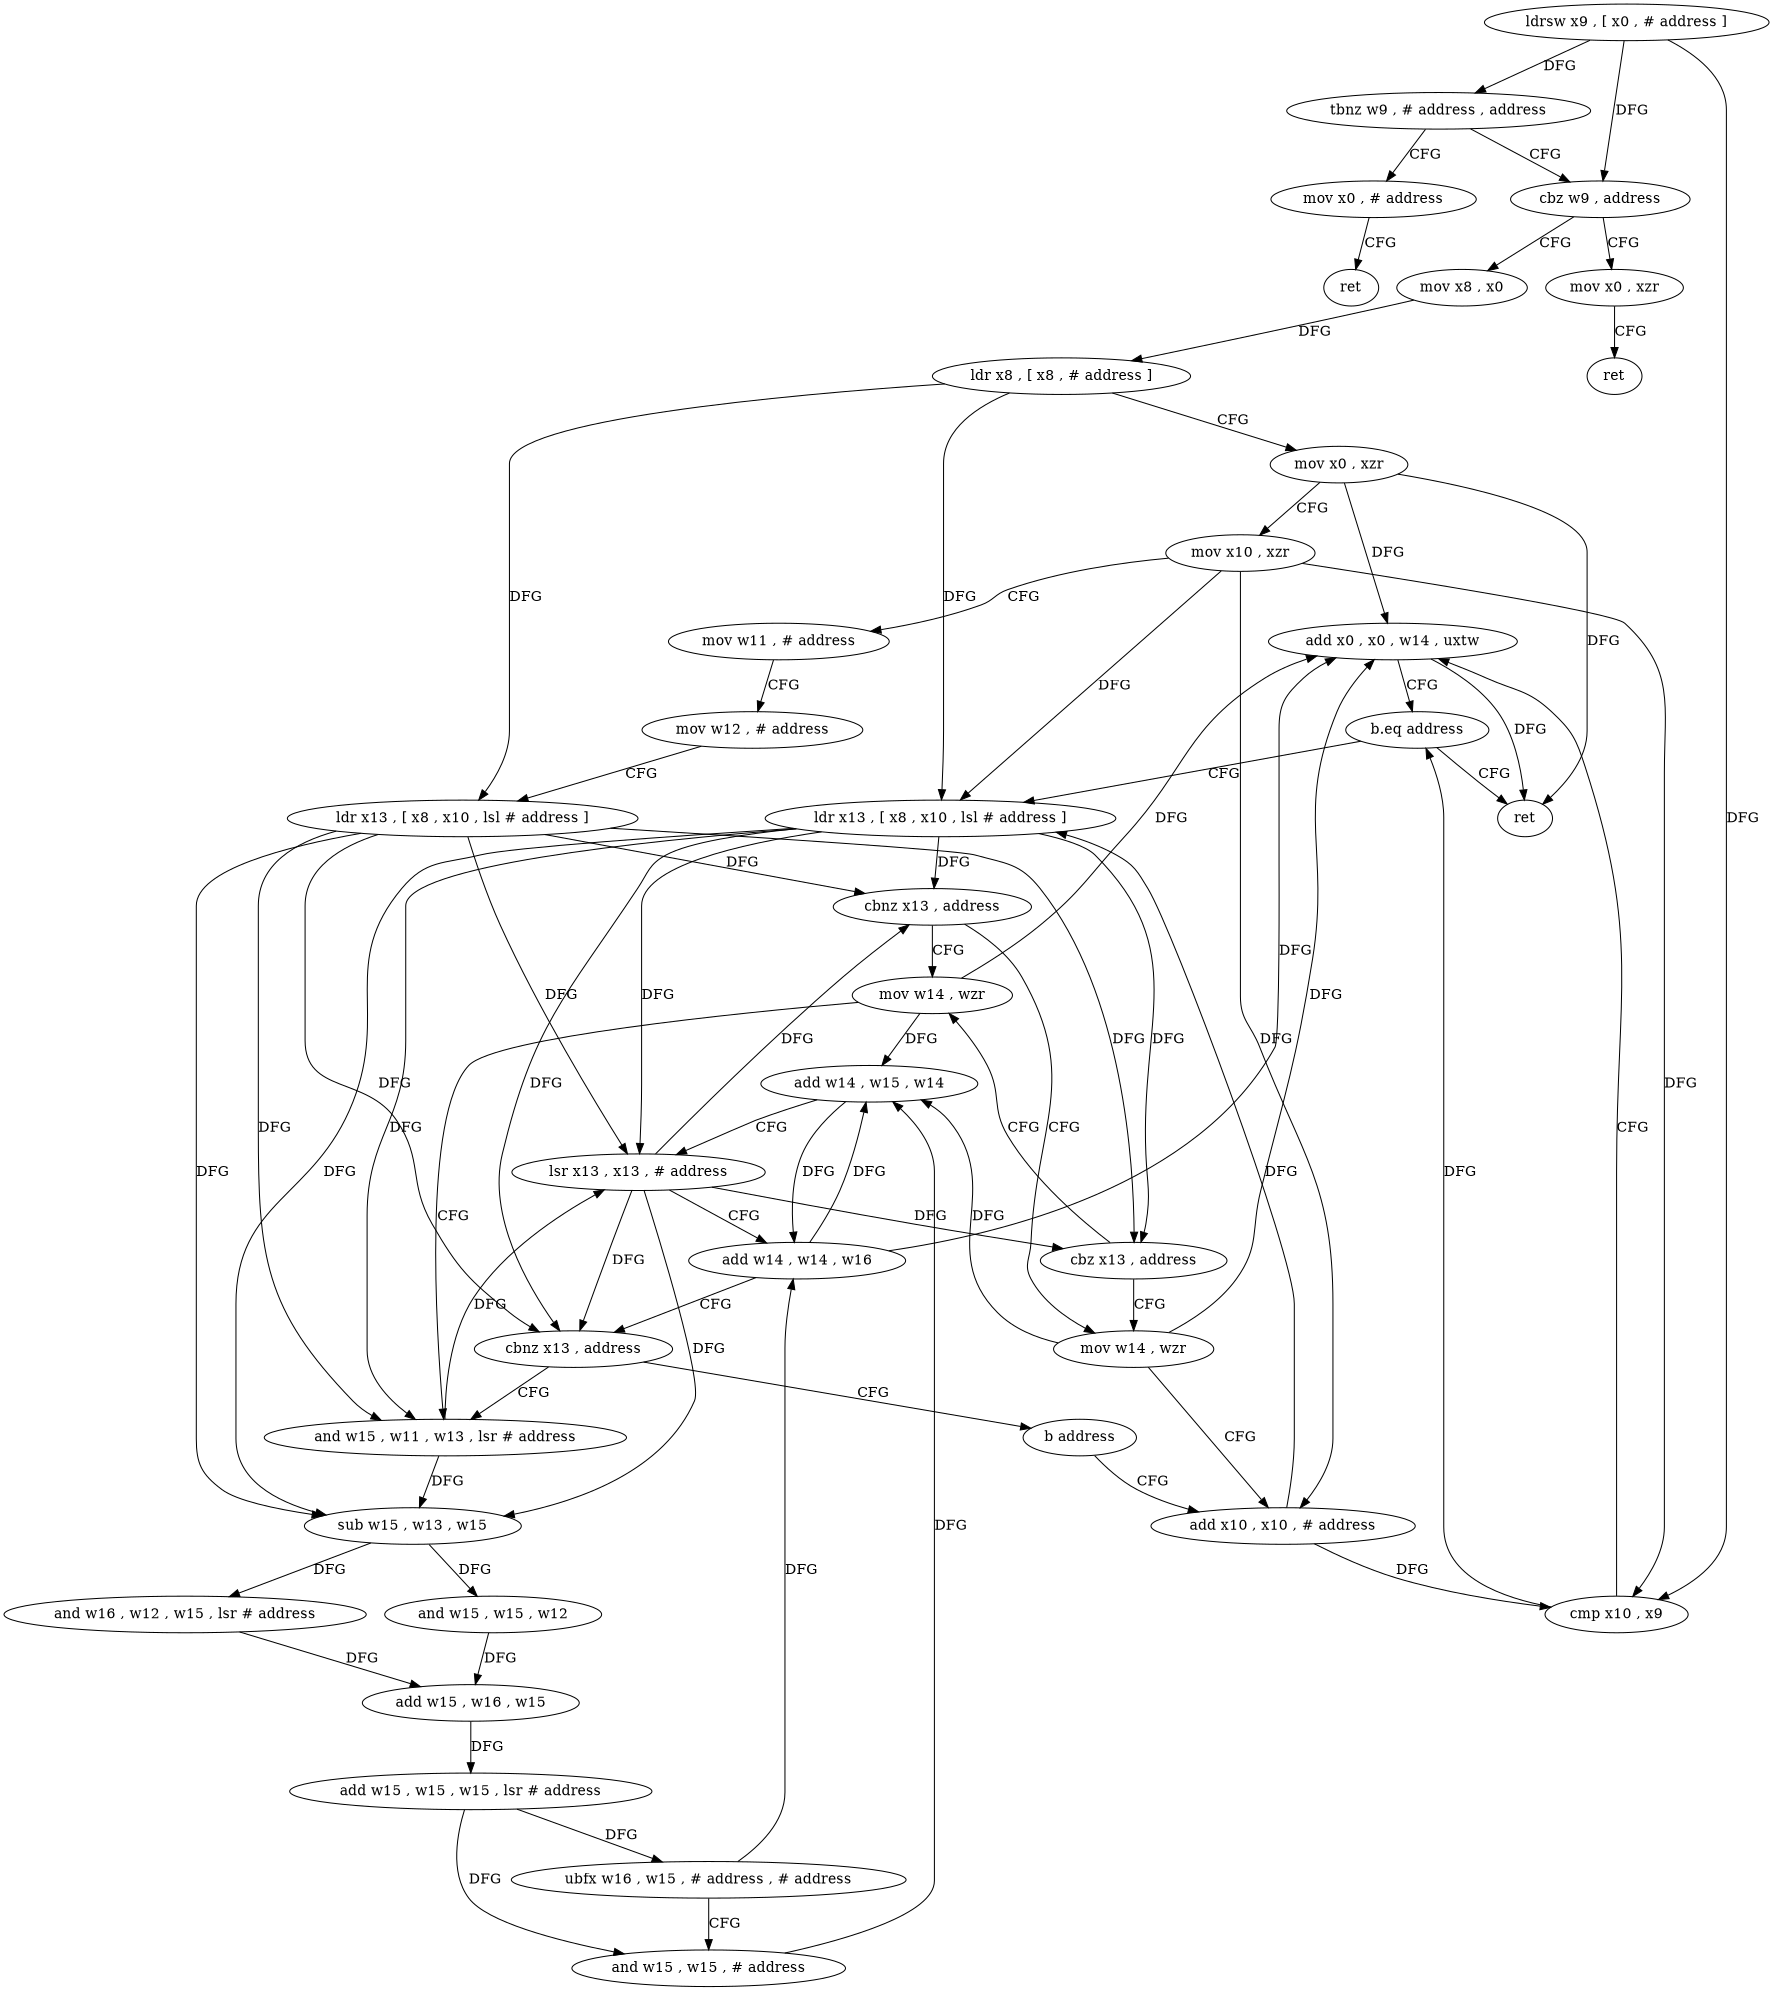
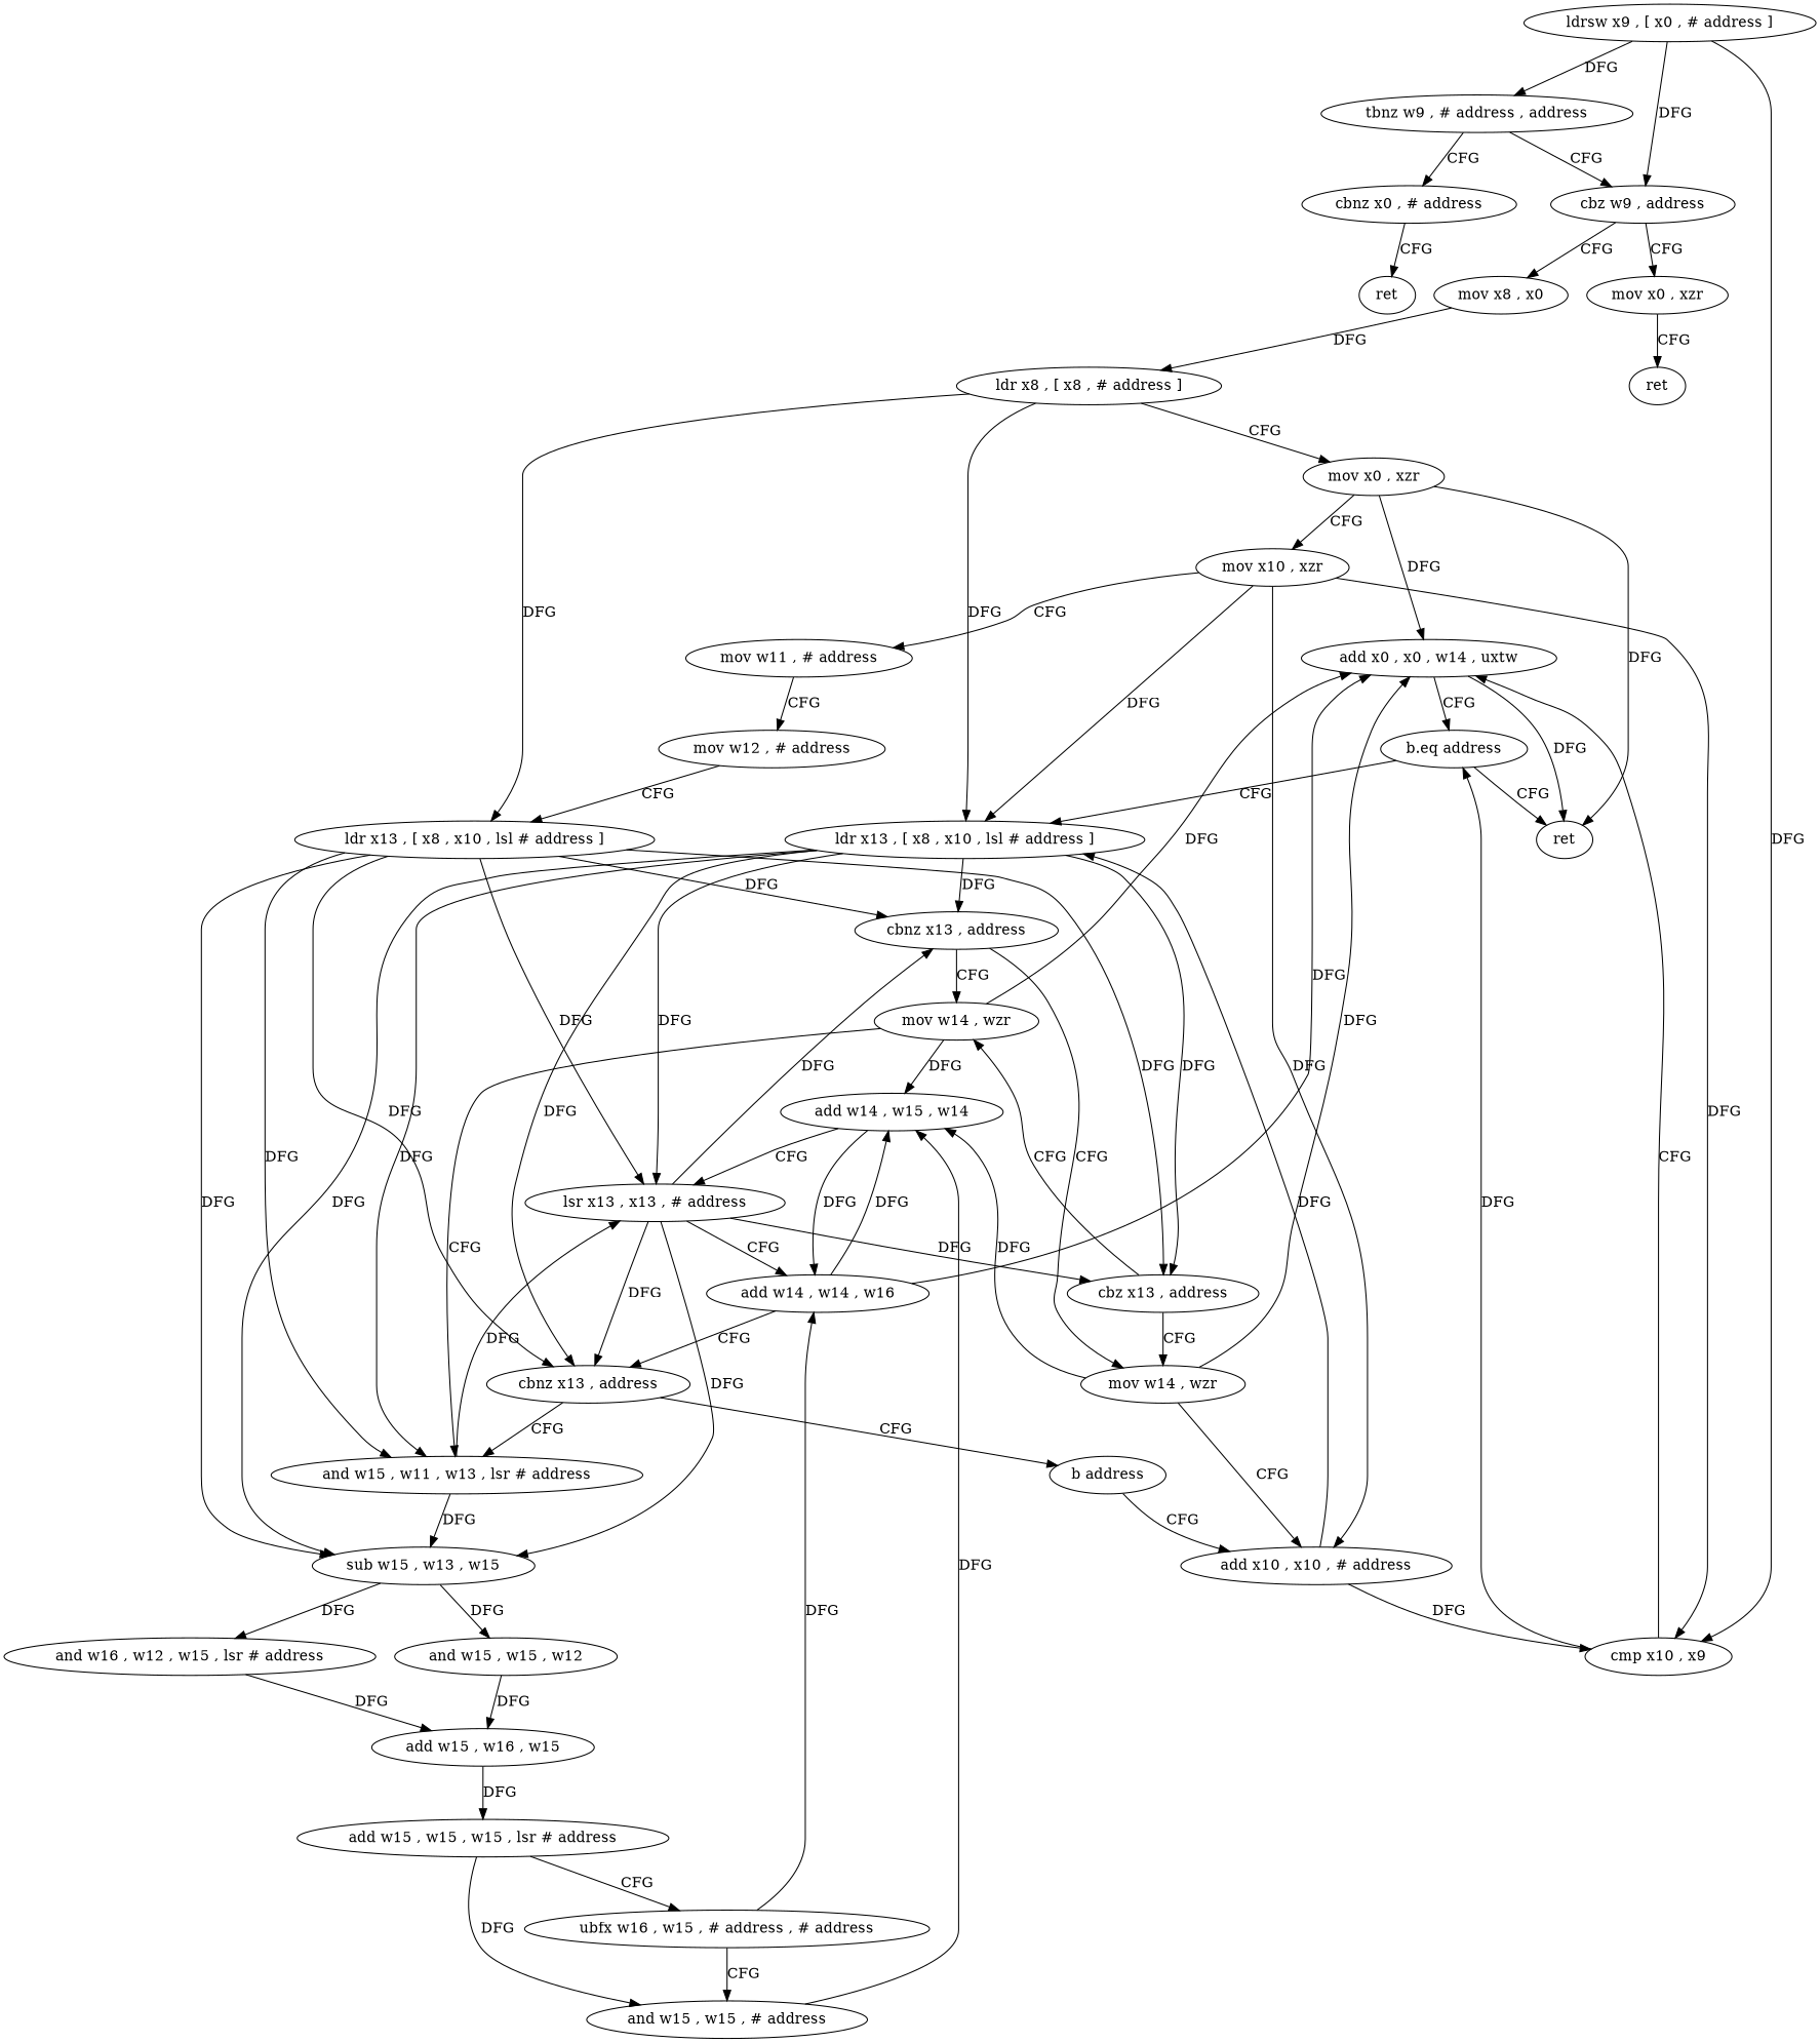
  digraph {
    fontname="DejaVu Serif"
    node [fontname="DejaVu Serif"]
    edge [fontname="DejaVu Serif"]
    n1 [label="ldrsw x9 , [ x0 , # address ]"]
    n2 [label="tbnz w9 , # address , address"]
    n3 [label="cbz w9 , address"]
    n4 [label="cmp x10 , x9"]
-   n5 [label="mov x0 , # address"]
+   n5 [label="cbnz x0 , # address"]
    n6 [label="mov x0 , xzr"]
    n7 [label="mov x8 , x0"]
    n8 [label="add x0 , x0 , w14 , uxtw"]
    n9 [label="b.eq address"]
    n10 [label=ret]
    n11 [label=ret]
    n12 [label="ldr x8 , [ x8 , # address ]"]
    n13 [label="mov x0 , xzr"]
    n14 [label="ldr x13 , [ x8 , x10 , lsl # address ]"]
    n15 [label="ldr x13 , [ x8 , x10 , lsl # address ]"]
    n16 [label="mov x10 , xzr"]
    n17 [label=ret]
    n18 [label="cbnz x13 , address"]
    n19 [label="and w15 , w11 , w13 , lsr # address"]
    n20 [label="sub w15 , w13 , w15"]
    n21 [label="lsr x13 , x13 , # address"]
    n22 [label="cbnz x13 , address"]
    n23 [label="cbz x13 , address"]
    n24 [label="mov w11 , # address"]
    n25 [label="add x10 , x10 , # address"]
    n26 [label="mov w12 , # address"]
    n27 [label="mov w14 , wzr"]
    n28 [label="mov w14 , wzr"]
    n29 [label="and w16 , w12 , w15 , lsr # address"]
    n30 [label="and w15 , w15 , w12"]
    n31 [label="add w14 , w14 , w16"]
    n32 [label="b address"]
    n33 [label="add w14 , w15 , w14"]
    n34 [label="add w15 , w16 , w15"]
    n35 [label="add w15 , w15 , w15 , lsr # address"]
    n36 [label="ubfx w16 , w15 , # address , # address"]
    n37 [label="and w15 , w15 , # address"]
    n1 -> n2 [label=DFG]
    n1 -> n3 [label=DFG]
    n1 -> n4 [label=DFG]
    n2 -> n3 [label=CFG]
    n2 -> n5 [label=CFG]
    n3 -> n6 [label=CFG]
    n3 -> n7 [label=CFG]
    n4 -> n8 [label=CFG]
    n4 -> n9 [label=DFG]
    n5 -> n10 [label=CFG]
    n6 -> n11 [label=CFG]
    n7 -> n12 [label=DFG]
    n8 -> n9 [label=CFG]
    n8 -> n17 [label=DFG]
    n9 -> n15 [label=CFG]
    n9 -> n17 [label=CFG]
    n12 -> n13 [label=CFG]
    n12 -> n14 [label=DFG]
    n12 -> n15 [label=DFG]
    n13 -> n8 [label=DFG]
    n13 -> n16 [label=CFG]
    n13 -> n17 [label=DFG]
    n14 -> n18 [label=DFG]
    n14 -> n19 [label=DFG]
    n14 -> n20 [label=DFG]
    n14 -> n21 [label=DFG]
    n14 -> n22 [label=DFG]
    n14 -> n23 [label=DFG]
    n15 -> n18 [label=DFG]
    n15 -> n19 [label=DFG]
    n15 -> n20 [label=DFG]
    n15 -> n21 [label=DFG]
    n15 -> n22 [label=DFG]
    n15 -> n23 [label=DFG]
    n16 -> n4 [label=DFG]
    n16 -> n15 [label=DFG]
    n16 -> n24 [label=CFG]
    n16 -> n25 [label=DFG]
    n18 -> n27 [label=CFG]
    n18 -> n28 [label=CFG]
    n19 -> n20 [label=DFG]
    n19 -> n21 [label=DFG]
    n20 -> n29 [label=DFG]
    n20 -> n30 [label=DFG]
    n21 -> n18 [label=DFG]
    n21 -> n20 [label=DFG]
    n21 -> n22 [label=DFG]
    n21 -> n23 [label=DFG]
    n21 -> n31 [label=CFG]
    n22 -> n19 [label=CFG]
    n22 -> n32 [label=CFG]
    n23 -> n27 [label=CFG]
    n23 -> n28 [label=CFG]
    n24 -> n26 [label=CFG]
    n25 -> n4 [label=DFG]
    n25 -> n15 [label=DFG]
    n26 -> n14 [label=CFG]
    n27 -> n8 [label=DFG]
    n27 -> n19 [label=CFG]
    n27 -> n33 [label=DFG]
    n28 -> n8 [label=DFG]
    n28 -> n25 [label=CFG]
    n28 -> n33 [label=DFG]
    n29 -> n34 [label=DFG]
    n30 -> n34 [label=DFG]
    n31 -> n8 [label=DFG]
    n31 -> n22 [label=CFG]
    n31 -> n33 [label=DFG]
    n32 -> n25 [label=CFG]
    n33 -> n21 [label=CFG]
    n33 -> n31 [label=DFG]
    n34 -> n35 [label=DFG]
-   n35 -> n36 [label=DFG]
+   n35 -> n36 [label=CFG]
    n35 -> n37 [label=DFG]
    n36 -> n31 [label=DFG]
    n36 -> n37 [label=CFG]
    n37 -> n33 [label=DFG]
  }
